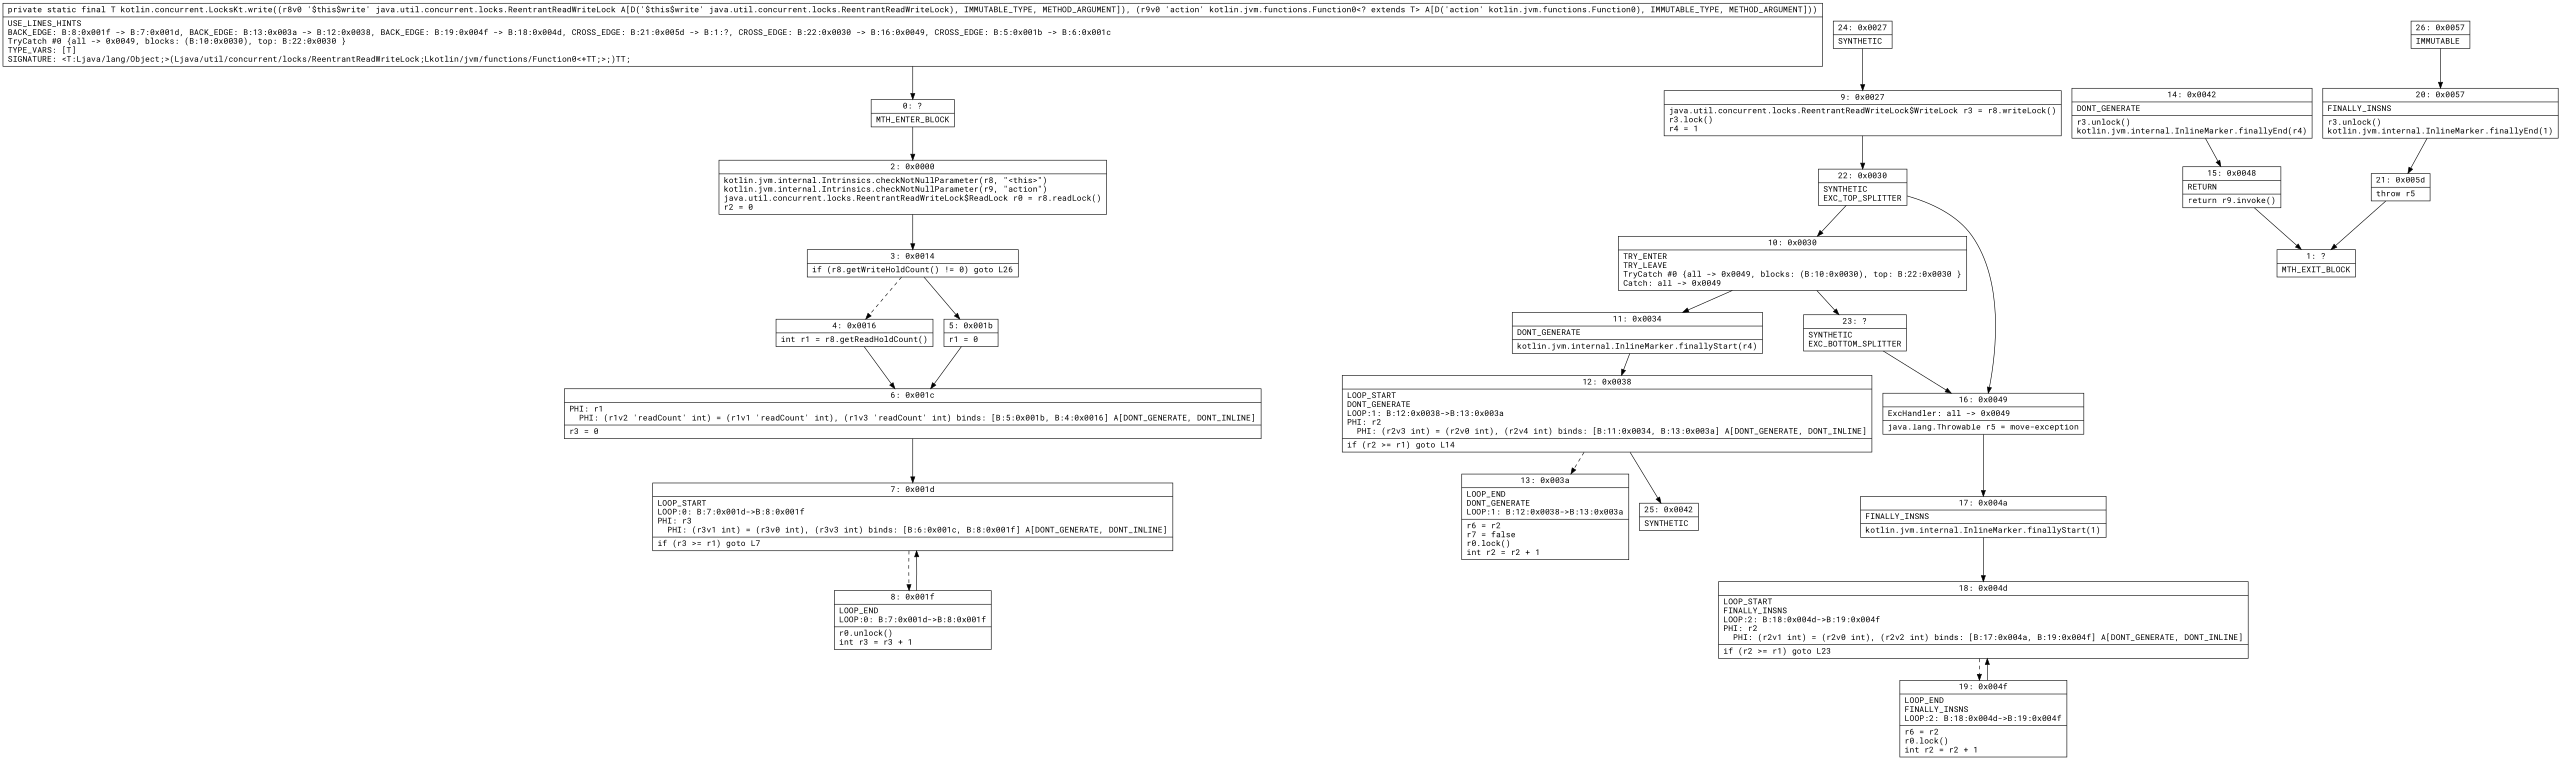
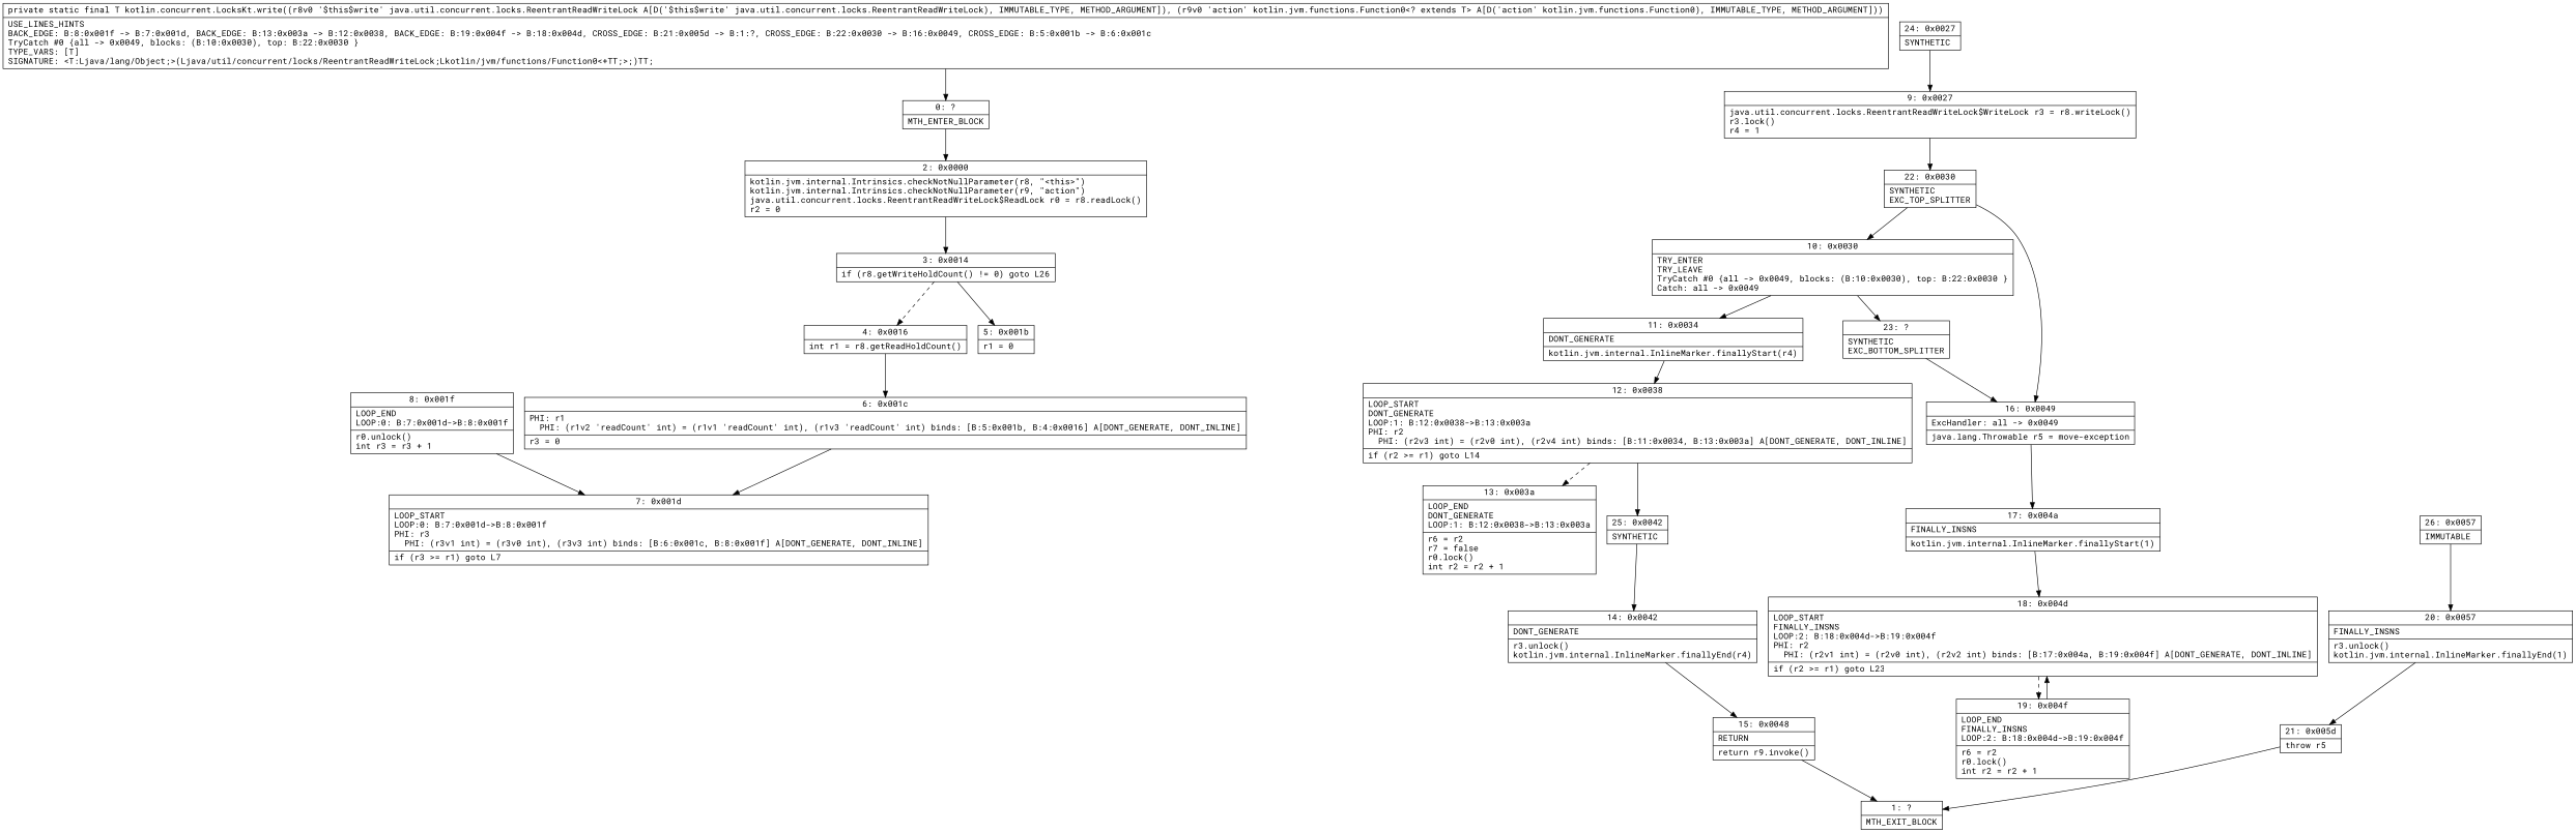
  digraph {
    fontname="Roboto Mono"
    node [fontname="Roboto Mono" shape=record]
    edge [fontname="Roboto Mono"]
    n1 [label="{0\:\ ?|MTH_ENTER_BLOCK\l}"]
    n2 [label="{2\:\ 0x0000|kotlin.jvm.internal.Intrinsics.checkNotNullParameter(r8, \"\<this\>\")\lkotlin.jvm.internal.Intrinsics.checkNotNullParameter(r9, \"action\")\ljava.util.concurrent.locks.ReentrantReadWriteLock$ReadLock r0 = r8.readLock()\lr2 = 0\l}"]
    n3 [label="{3\:\ 0x0014|if (r8.getWriteHoldCount() != 0) goto L26\l}"]
    n4 [label="{4\:\ 0x0016|int r1 = r8.getReadHoldCount()\l}"]
    n5 [label="{5\:\ 0x001b|r1 = 0\l}"]
    n6 [label="{6\:\ 0x001c|PHI: r1 \l  PHI: (r1v2 'readCount' int) = (r1v1 'readCount' int), (r1v3 'readCount' int) binds: [B:5:0x001b, B:4:0x0016] A[DONT_GENERATE, DONT_INLINE]\l|r3 = 0\l}"]
    n7 [label="{7\:\ 0x001d|LOOP_START\lLOOP:0: B:7:0x001d\-\>B:8:0x001f\lPHI: r3 \l  PHI: (r3v1 int) = (r3v0 int), (r3v3 int) binds: [B:6:0x001c, B:8:0x001f] A[DONT_GENERATE, DONT_INLINE]\l|if (r3 \>= r1) goto L7\l}"]
    n8 [label="{8\:\ 0x001f|LOOP_END\lLOOP:0: B:7:0x001d\-\>B:8:0x001f\l|r0.unlock()\lint r3 = r3 + 1\l}"]
    n9 [label="{24\:\ 0x0027|SYNTHETIC\l}"]
    n10 [label="{9\:\ 0x0027|java.util.concurrent.locks.ReentrantReadWriteLock$WriteLock r3 = r8.writeLock()\lr3.lock()\lr4 = 1\l}"]
    n11 [label="{22\:\ 0x0030|SYNTHETIC\lEXC_TOP_SPLITTER\l}"]
    n12 [label="{10\:\ 0x0030|TRY_ENTER\lTRY_LEAVE\lTryCatch #0 \{all \-\> 0x0049, blocks: (B:10:0x0030), top: B:22:0x0030 \}\lCatch: all \-\> 0x0049\l}"]
    n13 [label="{16\:\ 0x0049|ExcHandler: all \-\> 0x0049\l|java.lang.Throwable r5 = move\-exception\l}"]
    n14 [label="{11\:\ 0x0034|DONT_GENERATE\l|kotlin.jvm.internal.InlineMarker.finallyStart(r4)\l}"]
    n15 [label="{23\:\ ?|SYNTHETIC\lEXC_BOTTOM_SPLITTER\l}"]
    n16 [label="{17\:\ 0x004a|FINALLY_INSNS\l|kotlin.jvm.internal.InlineMarker.finallyStart(1)\l}"]
    n17 [label="{12\:\ 0x0038|LOOP_START\lDONT_GENERATE\lLOOP:1: B:12:0x0038\-\>B:13:0x003a\lPHI: r2 \l  PHI: (r2v3 int) = (r2v0 int), (r2v4 int) binds: [B:11:0x0034, B:13:0x003a] A[DONT_GENERATE, DONT_INLINE]\l|if (r2 \>= r1) goto L14\l}"]
    n18 [label="{13\:\ 0x003a|LOOP_END\lDONT_GENERATE\lLOOP:1: B:12:0x0038\-\>B:13:0x003a\l|r6 = r2\lr7 = false\lr0.lock()\lint r2 = r2 + 1\l}"]
    n19 [label="{25\:\ 0x0042|SYNTHETIC\l}"]
    n20 [label="{14\:\ 0x0042|DONT_GENERATE\l|r3.unlock()\lkotlin.jvm.internal.InlineMarker.finallyEnd(r4)\l}"]
    n21 [label="{15\:\ 0x0048|RETURN\l|return r9.invoke()\l}"]
    n22 [label="{1\:\ ?|MTH_EXIT_BLOCK\l}"]
    n23 [label="{18\:\ 0x004d|LOOP_START\lFINALLY_INSNS\lLOOP:2: B:18:0x004d\-\>B:19:0x004f\lPHI: r2 \l  PHI: (r2v1 int) = (r2v0 int), (r2v2 int) binds: [B:17:0x004a, B:19:0x004f] A[DONT_GENERATE, DONT_INLINE]\l|if (r2 \>= r1) goto L23\l}"]
    n24 [label="{19\:\ 0x004f|LOOP_END\lFINALLY_INSNS\lLOOP:2: B:18:0x004d\-\>B:19:0x004f\l|r6 = r2\lr0.lock()\lint r2 = r2 + 1\l}"]
    n25 [label="{26\:\ 0x0057|IMMUTABLE\l}"]
    n26 [label="{20\:\ 0x0057|FINALLY_INSNS\l|r3.unlock()\lkotlin.jvm.internal.InlineMarker.finallyEnd(1)\l}"]
    n27 [label="{21\:\ 0x005d|throw r5\l}"]
    n28 [label="{private static final T kotlin.concurrent.LocksKt.write((r8v0 '$this$write' java.util.concurrent.locks.ReentrantReadWriteLock A[D('$this$write' java.util.concurrent.locks.ReentrantReadWriteLock), IMMUTABLE_TYPE, METHOD_ARGUMENT]), (r9v0 'action' kotlin.jvm.functions.Function0\<? extends T\> A[D('action' kotlin.jvm.functions.Function0), IMMUTABLE_TYPE, METHOD_ARGUMENT]))  | USE_LINES_HINTS\lBACK_EDGE: B:8:0x001f \-\> B:7:0x001d, BACK_EDGE: B:13:0x003a \-\> B:12:0x0038, BACK_EDGE: B:19:0x004f \-\> B:18:0x004d, CROSS_EDGE: B:21:0x005d \-\> B:1:?, CROSS_EDGE: B:22:0x0030 \-\> B:16:0x0049, CROSS_EDGE: B:5:0x001b \-\> B:6:0x001c\lTryCatch #0 \{all \-\> 0x0049, blocks: (B:10:0x0030), top: B:22:0x0030 \}\lTYPE_VARS: [T]\lSIGNATURE: \<T:Ljava\/lang\/Object;\>(Ljava\/util\/concurrent\/locks\/ReentrantReadWriteLock;Lkotlin\/jvm\/functions\/Function0\<+TT;\>;)TT;\l}"]
    n1 -> n2
    n2 -> n3
    n3 -> n4 [style=dashed]
    n3 -> n5
    n4 -> n6
-   n5 -> n6
    n6 -> n7
-   n7 -> n8 [style=dashed]
    n8 -> n7
    n9 -> n10
    n10 -> n11
    n11 -> n12
    n11 -> n13
    n12 -> n14
    n12 -> n15
    n13 -> n16
    n14 -> n17
    n15 -> n13
    n16 -> n23
    n17 -> n18 [style=dashed]
    n17 -> n19
+   n19 -> n20
    n20 -> n21
    n21 -> n22
    n23 -> n24 [style=dashed]
    n24 -> n23
    n25 -> n26
    n26 -> n27
    n27 -> n22
    n28 -> n1
  }
